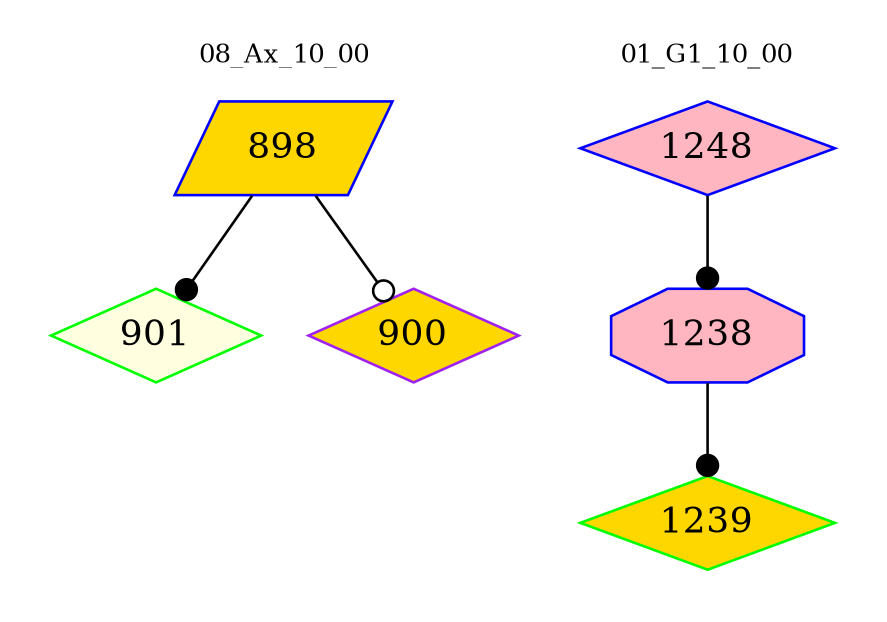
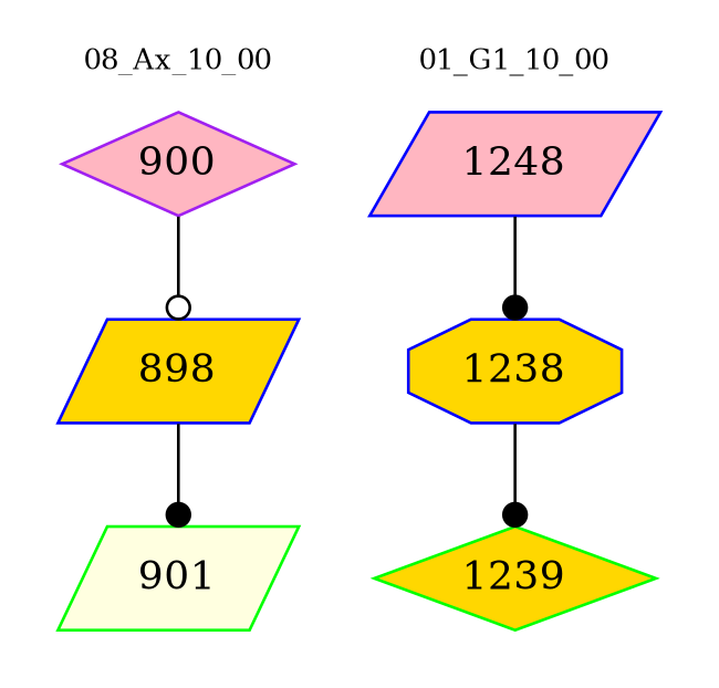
  digraph {
    node [color=blue fillcolor=gold shape=diamond style=filled]
    edge [arrowhead=dot color=black]
    n1 [label=898 shape=parallelogram]
-   n2 [color=green fillcolor=lightyellow label=901]
-   n3 [color=purple label=900]
-   n4 [fillcolor=lightpink label=1238 shape=octagon]
-   n5 [fillcolor=lightpink label=1248]
+   n2 [color=green fillcolor=lightyellow label=901 shape=parallelogram]
+   n3 [color=purple fillcolor=lightpink label=900]
+   n4 [label=1238 shape=octagon]
+   n5 [fillcolor=lightpink label=1248 shape=parallelogram]
    n6 [color=green label=1239]
    subgraph cluster_1 {
      color=white
      fontsize=10
      label="08_Ax_10_00"
      n1
      n2
      n3
    }
    subgraph cluster_2 {
      color=white
      fontsize=10
      label="01_G1_10_00"
      n4
      n5
      n6
    }
    n1 -> n2
-   n1 -> n3 [arrowhead=odot]
+   n3 -> n1 [arrowhead=odot]
    n4 -> n6
    n5 -> n4
  }
